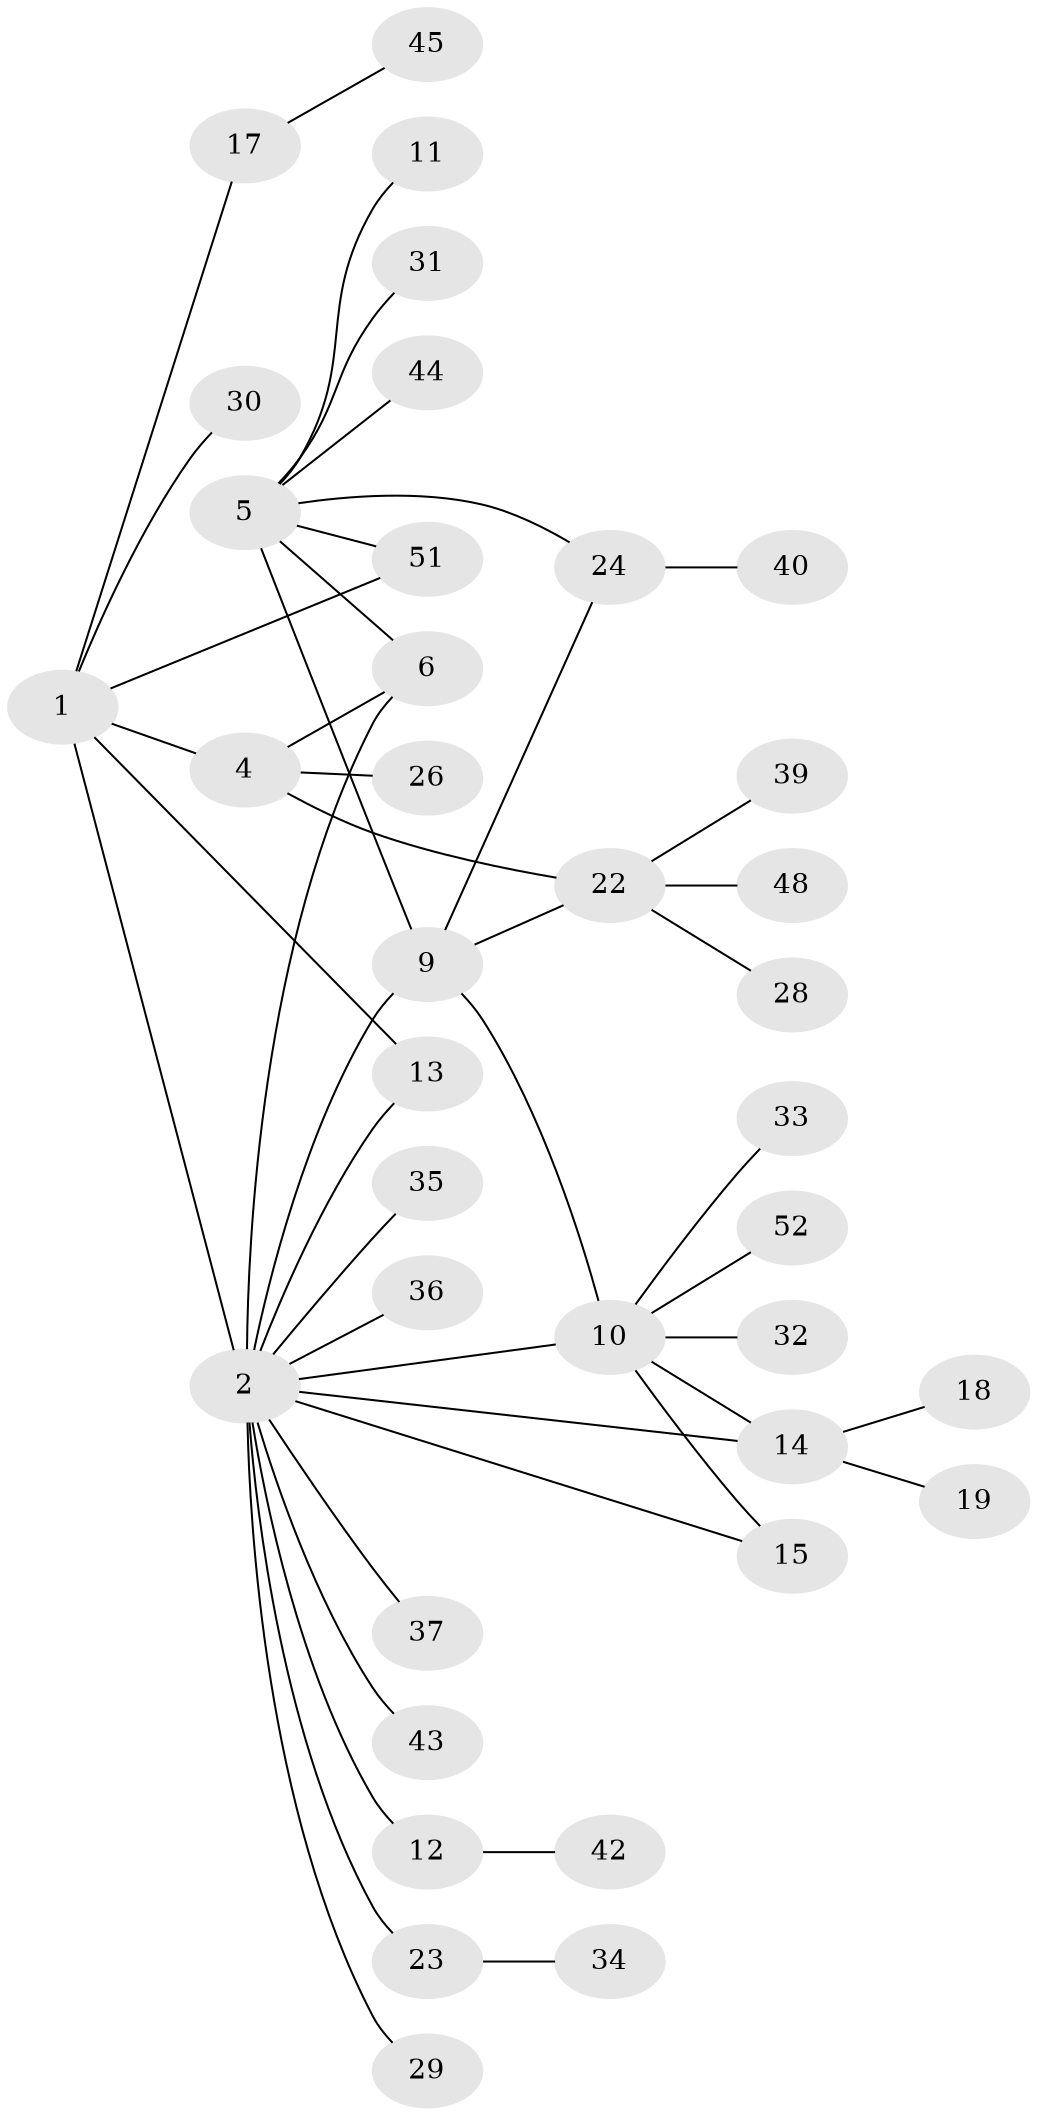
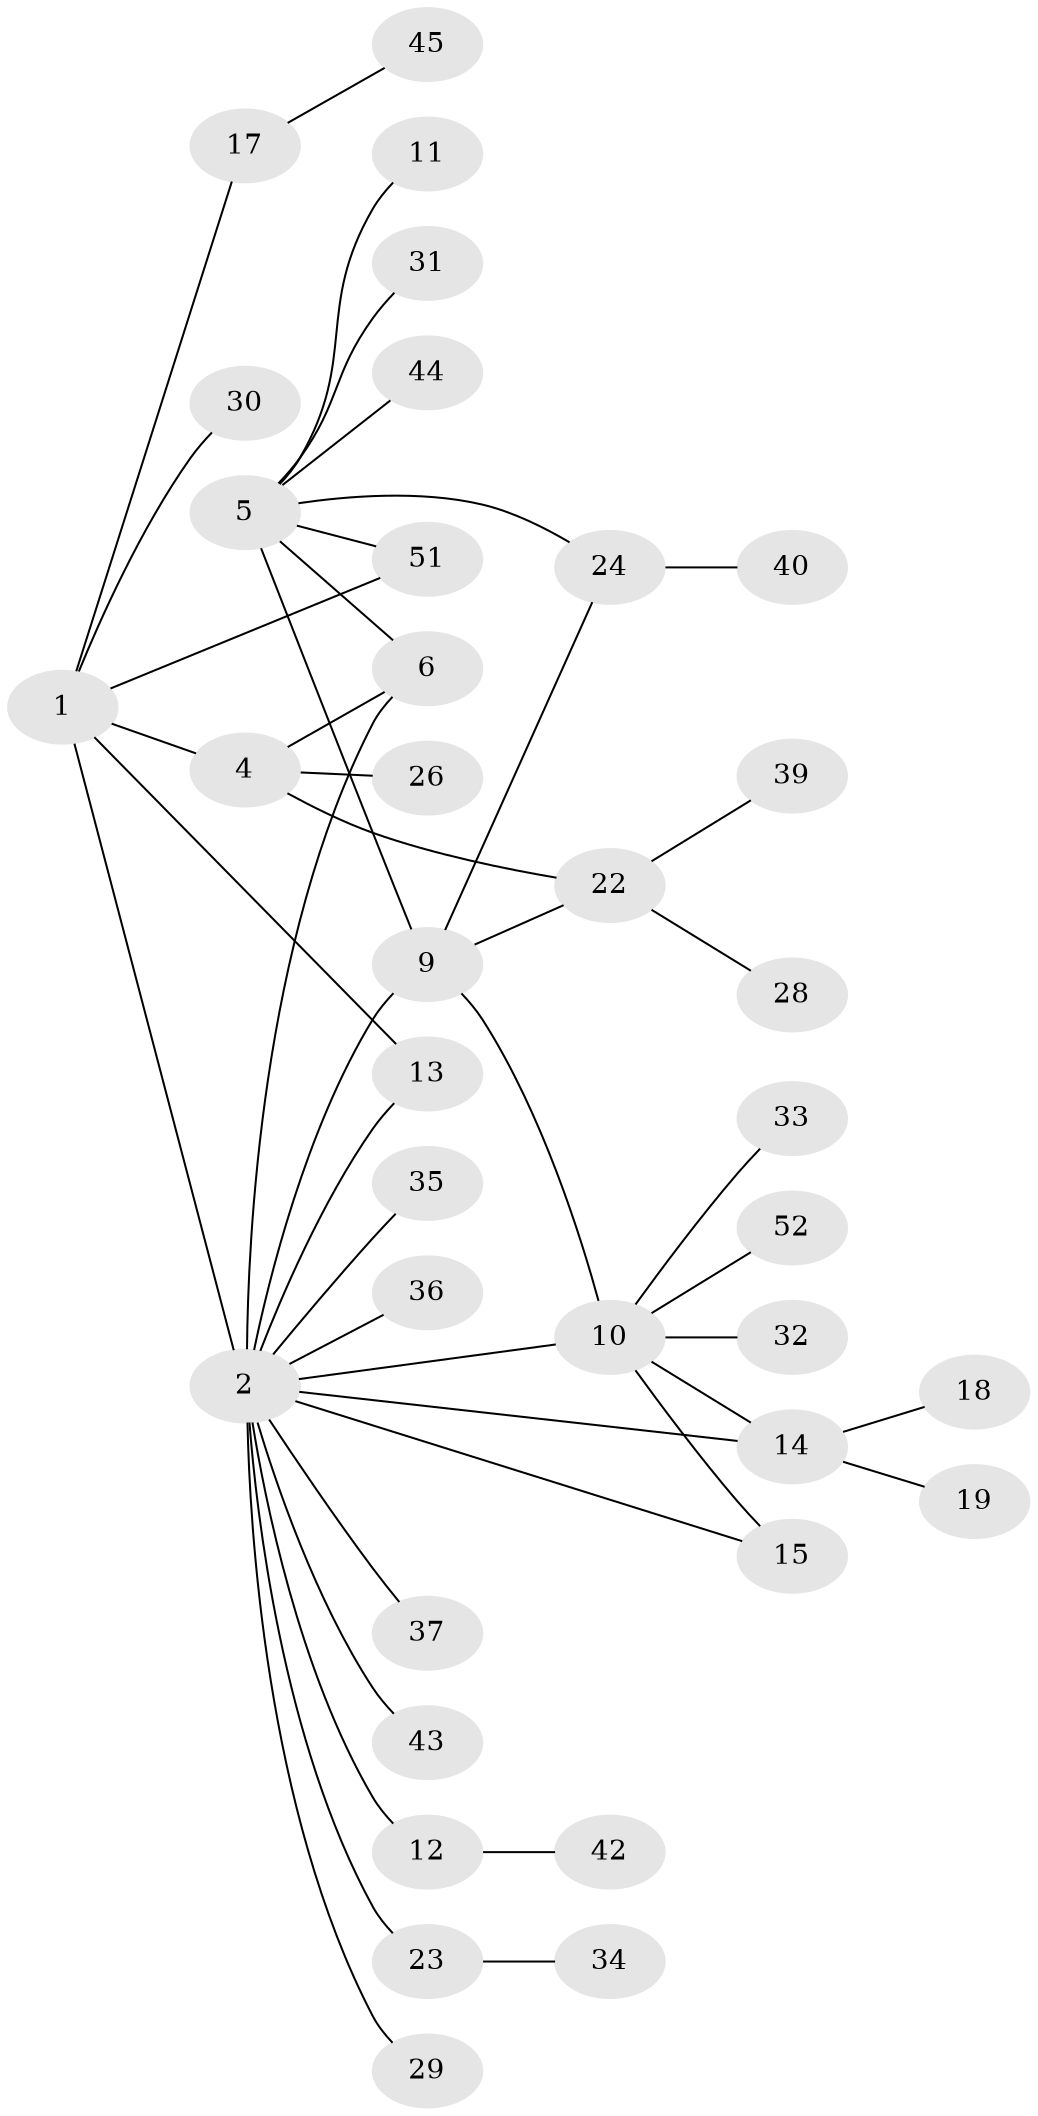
  graph {
    rankdir=LR
    node [color=gray90 style=filled]
    1 [super="+7"]
    2 [super="+3"]
    4 [super="+8"]
    13
    17 [super="+41"]
    30
    51
    9
    6 [super="+16"]
    10 [super="+46"]
    12 [super="+21"]
    14 [super="+50"]
    15
    23 [super="+38"]
    29
    35
    36 [super="+49"]
    37
    43
    22 [super="+25"]
    26
    24 [super="+27"]
    45
    32
    33
    52
    42 [super="+47"]
    18
    19
    34
    28
    39
-   48
    5 [super="+20"]
    11
    31
    44
    40
    1 -- 2
    1 -- 4
    1 -- 13
    1 -- 17
    1 -- 30
    1 -- 51
    2 -- 13
    2 -- 9
    2 -- 6 [weight=2]
    2 -- 10
    2 -- 12
    2 -- 14
    2 -- 15
    2 -- 23
    2 -- 29
    2 -- 35
    2 -- 36
    2 -- 37
    2 -- 43
    4 -- 6
    4 -- 22
    4 -- 26
    17 -- 45
    9 -- 10
    9 -- 22
    9 -- 24
    10 -- 14
    10 -- 15
    10 -- 32
    10 -- 33
    10 -- 52
    12 -- 42
    14 -- 18
    14 -- 19
    23 -- 34
    22 -- 28
    22 -- 39
-   22 -- 48
    24 -- 40
    5 -- 51
    5 -- 9
    5 -- 6
    5 -- 24
    5 -- 11
    5 -- 31
    5 -- 44
  }
